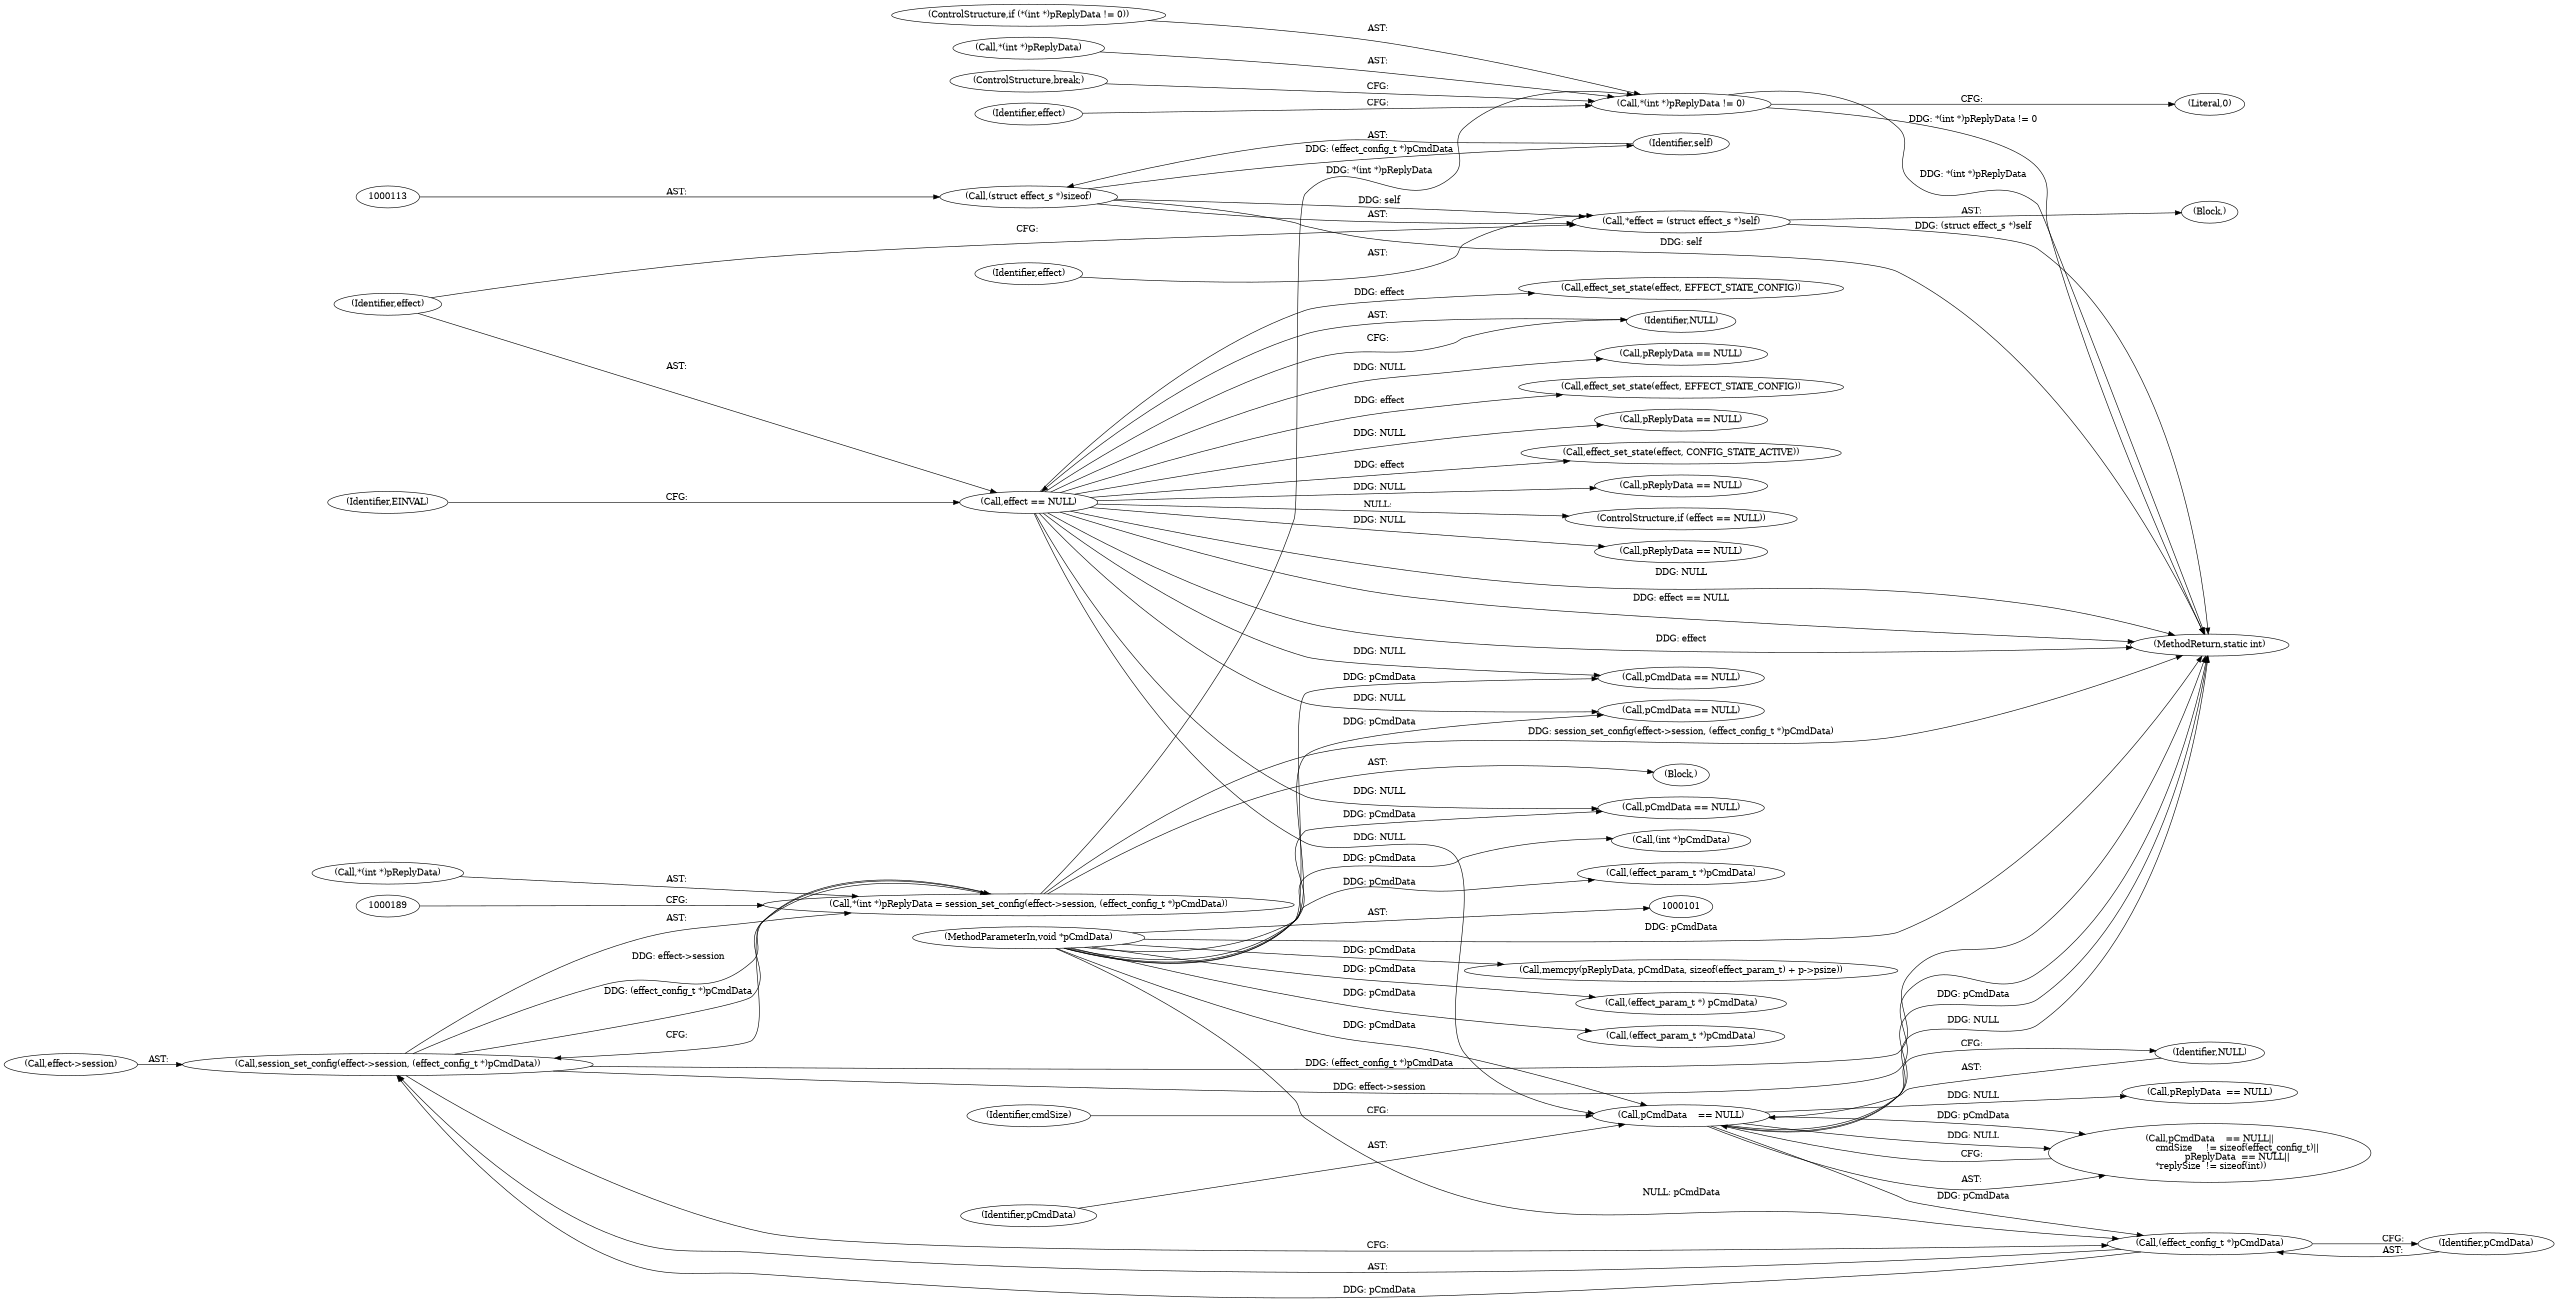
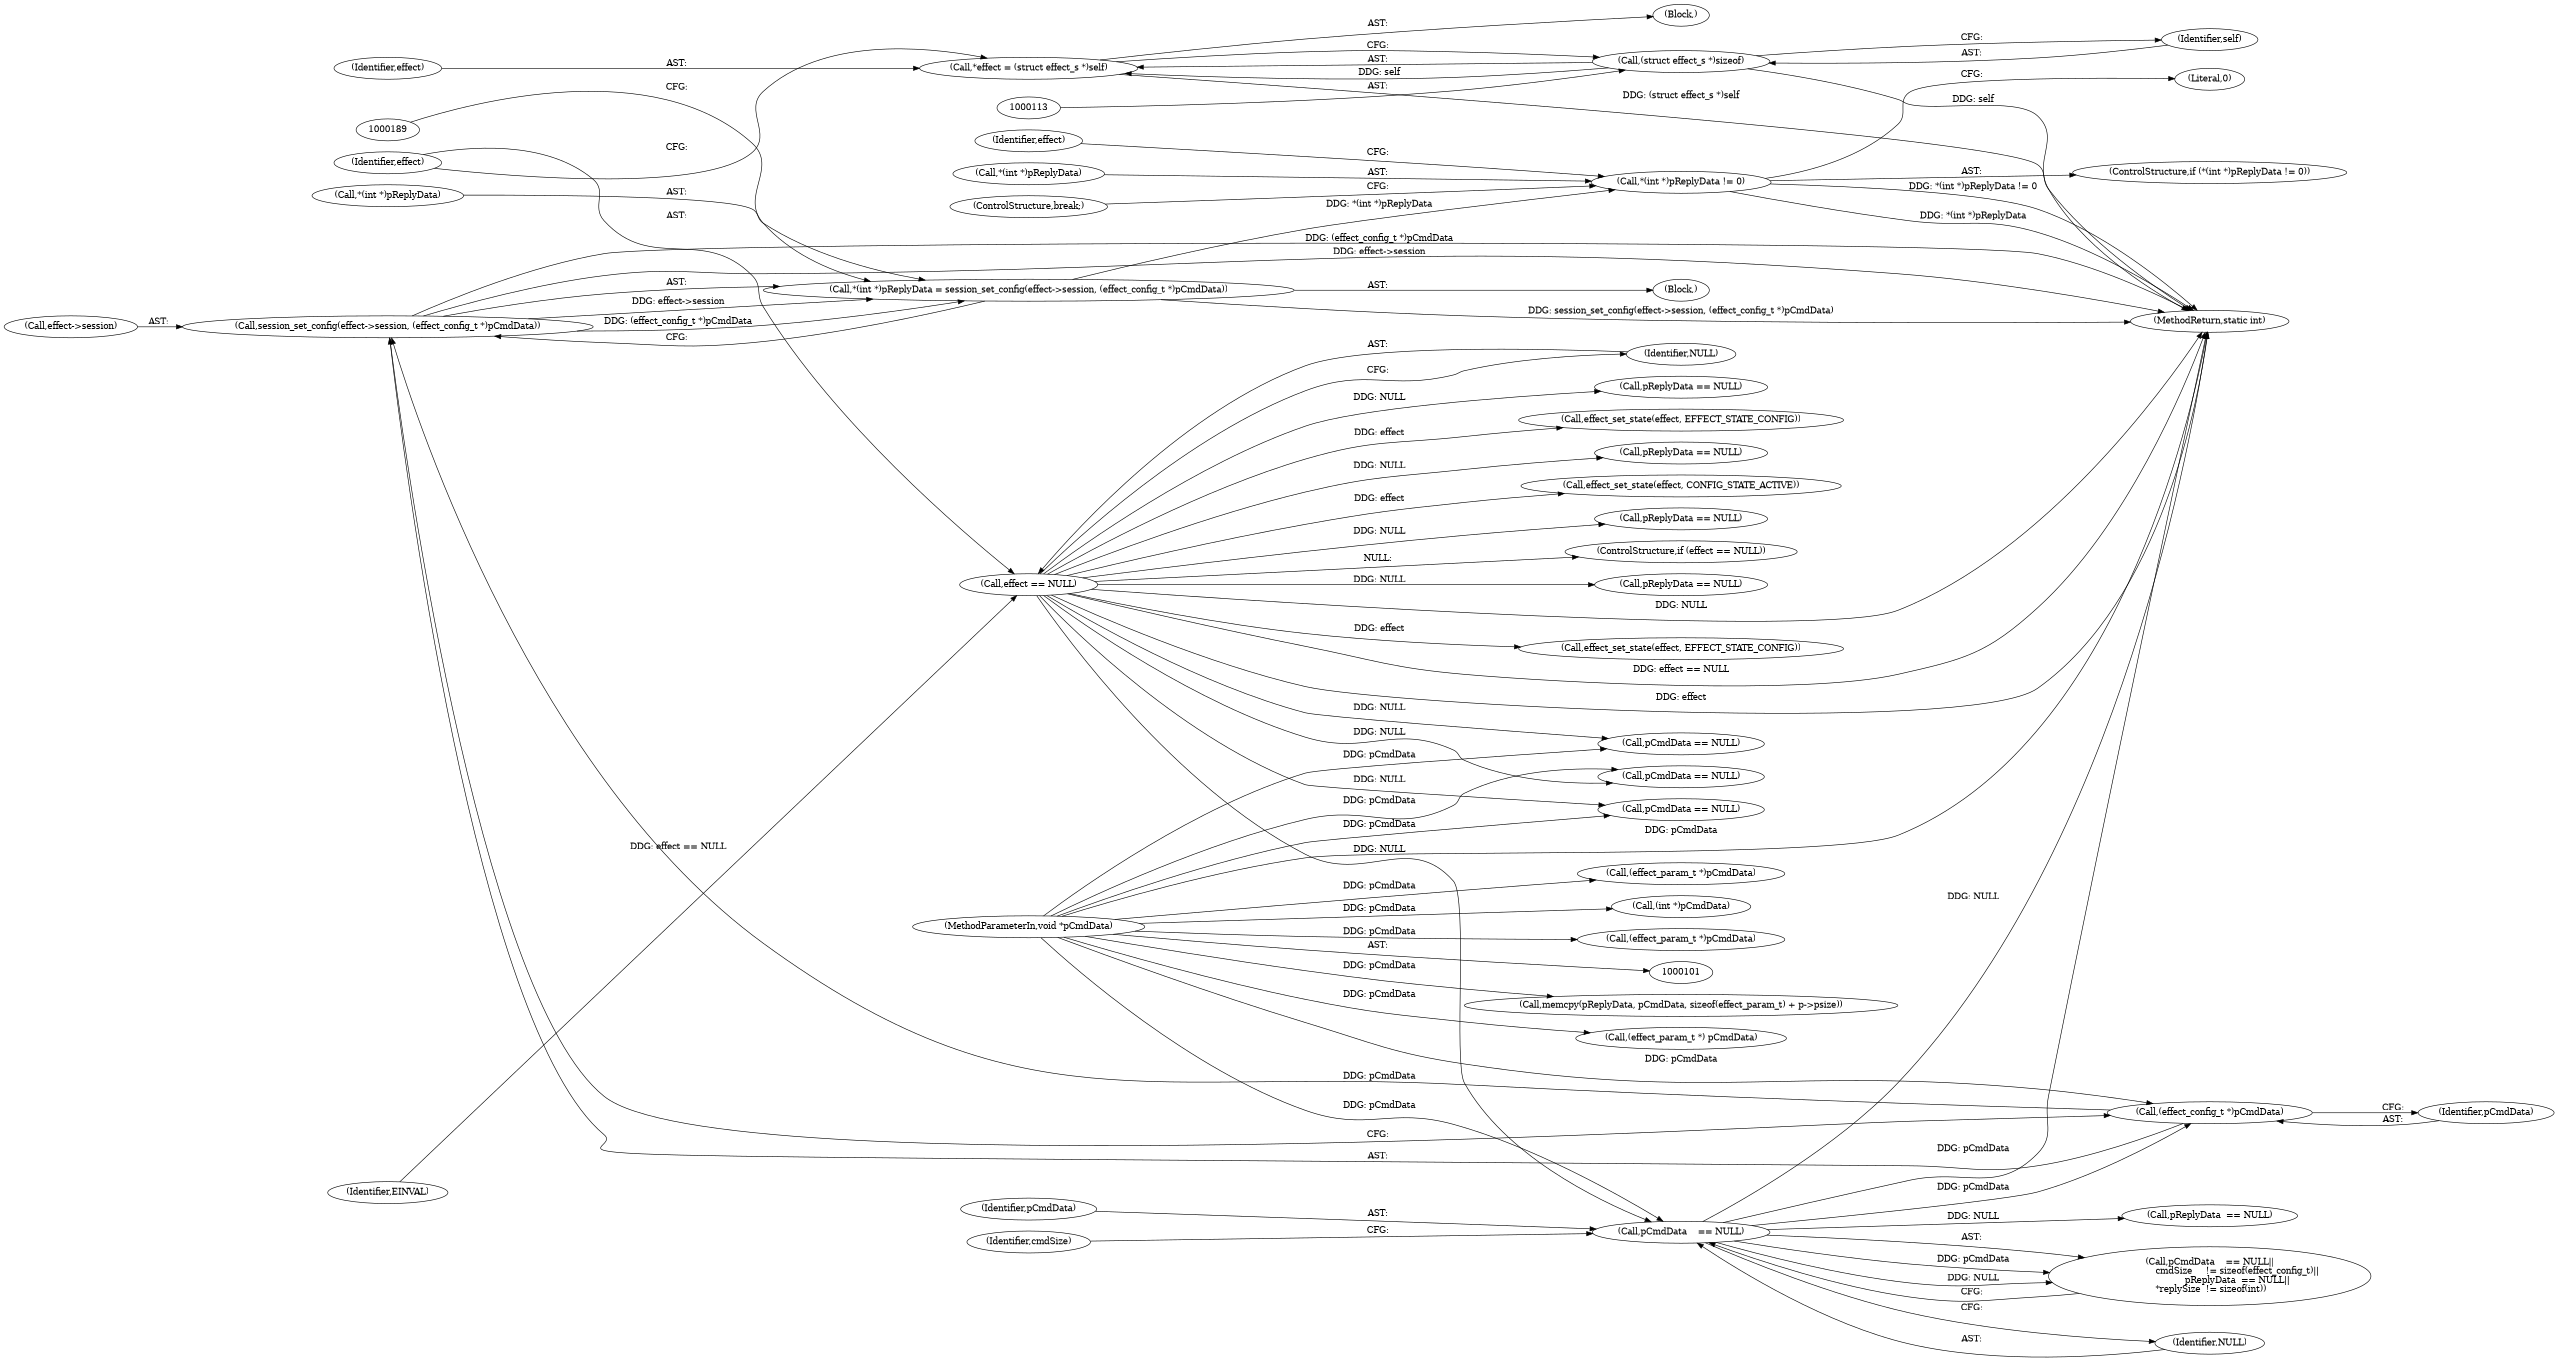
  digraph {
    rankdir=LR
    n1 [label="(Call,session_set_config(effect->session, (effect_config_t *)pCmdData))"]
    n2 [label="(Call,(effect_config_t *)pCmdData)"]
    n3 [label="(Call,*(int *)pReplyData = session_set_config(effect->session, (effect_config_t *)pCmdData))"]
    n4 [label="(MethodReturn,static int)"]
    n5 [label="(Identifier,pCmdData)"]
    n6 [label="(Call,*(int *)pReplyData != 0)"]
    n7 [label="(Block,)"]
    n8 [label="(Call,pCmdData    == NULL)"]
    n9 [label="(Call,pReplyData  == NULL)"]
    n10 [label="(Call,pCmdData    == NULL||\n                    cmdSize     != sizeof(effect_config_t)||\n                    pReplyData  == NULL||\n *replySize  != sizeof(int))"]
    n11 [label="(Identifier,NULL)"]
    n12 [label="(MethodParameterIn,void *pCmdData)"]
    n13 [label="(Call,pCmdData == NULL)"]
    n14 [label="(Call,memcpy(pReplyData, pCmdData, sizeof(effect_param_t) + p->psize))"]
    n15 [label="(Call,(effect_param_t *) pCmdData)"]
    n16 [label="(Call,pCmdData == NULL)"]
    n17 [label="(Call,(effect_param_t *)pCmdData)"]
    n18 [label="(Call,(int *)pCmdData)"]
    n19 [label="(Call,(effect_param_t *)pCmdData)"]
    n20 [label="(Call,pCmdData == NULL)"]
    1000101
    n22 [label="(Call,effect == NULL)"]
    n23 [label="(Call,effect_set_state(effect, EFFECT_STATE_CONFIG))"]
    n24 [label="(Identifier,NULL)"]
    n25 [label="(Call,pReplyData == NULL)"]
    n26 [label="(Call,effect_set_state(effect, EFFECT_STATE_CONFIG))"]
    n27 [label="(Call,pReplyData == NULL)"]
    n28 [label="(Call,effect_set_state(effect, CONFIG_STATE_ACTIVE))"]
    n29 [label="(Call,pReplyData == NULL)"]
    n30 [label="(ControlStructure,if (effect == NULL))"]
    n31 [label="(Call,pReplyData == NULL)"]
    n32 [label="(Call,*effect = (struct effect_s *)self)"]
    n33 [label="(Call,(struct effect_s *)sizeof)"]
    n34 [label="(Block,)"]
    n35 [label="(Identifier,self)"]
    n36 [label="(Literal,0)"]
    n37 [label="(ControlStructure,if (*(int *)pReplyData != 0))"]
    n38 [label="(Identifier,cmdSize)"]
    n39 [label="(Call,effect->session)"]
    n40 [label="(Identifier,pCmdData)"]
    n41 [label="(Call,*(int *)pReplyData)"]
    n42 [label="(Identifier,effect)"]
    n43 [label="(ControlStructure,break;)"]
    n44 [label="(Identifier,EINVAL)"]
    n45 [label="(Identifier,effect)"]
    n46 [label="(Call,*(int *)pReplyData)"]
    n47 [label="(Identifier,effect)"]
    1000113
    1000189
    n1 -> n2 [label="CFG: "]
    n1 -> n3 [label="AST: "]
    n1 -> n3 [label="DDG: effect->session"]
    n1 -> n3 [label="DDG: (effect_config_t *)pCmdData"]
    n1 -> n4 [label="DDG: (effect_config_t *)pCmdData"]
    n1 -> n4 [label="DDG: effect->session"]
    n2 -> n1 [label="AST: "]
    n2 -> n1 [label="DDG: pCmdData"]
    n2 -> n5 [label="CFG: "]
    n3 -> n1 [label="CFG: "]
    n3 -> n4 [label="DDG: session_set_config(effect->session, (effect_config_t *)pCmdData)"]
    n3 -> n6 [label="DDG: *(int *)pReplyData"]
    n3 -> n7 [label="AST: "]
    n5 -> n2 [label="AST: "]
    n6 -> n4 [label="DDG: *(int *)pReplyData != 0"]
    n6 -> n4 [label="DDG: *(int *)pReplyData"]
    n6 -> n36 [label="CFG: "]
-   n37 -> n6 [label="AST: "]
+   n6 -> n37 [label="AST: "]
    n8 -> n2 [label="DDG: pCmdData"]
    n8 -> n4 [label="DDG: pCmdData"]
    n8 -> n4 [label="DDG: NULL"]
    n8 -> n9 [label="DDG: NULL"]
    n8 -> n10 [label="AST: "]
    n8 -> n10 [label="DDG: pCmdData"]
    n8 -> n10 [label="DDG: NULL"]
    n8 -> n11 [label="CFG: "]
    n10 -> n8 [label="CFG: "]
    n11 -> n8 [label="AST: "]
-   n12 -> n2 [label="NULL: pCmdData"]
+   n12 -> n2 [label="DDG: pCmdData"]
    n12 -> n4 [label="DDG: pCmdData"]
    n12 -> n8 [label="DDG: pCmdData"]
    n12 -> n13 [label="DDG: pCmdData"]
    n12 -> n14 [label="DDG: pCmdData"]
    n12 -> n15 [label="DDG: pCmdData"]
    n12 -> n16 [label="DDG: pCmdData"]
    n12 -> n17 [label="DDG: pCmdData"]
    n12 -> n18 [label="DDG: pCmdData"]
    n12 -> n19 [label="DDG: pCmdData"]
    n12 -> n20 [label="DDG: pCmdData"]
    n12 -> 1000101 [label="AST: "]
    n22 -> n4 [label="DDG: effect"]
    n22 -> n4 [label="DDG: NULL"]
    n22 -> n4 [label="DDG: effect == NULL"]
    n22 -> n8 [label="DDG: NULL"]
    n22 -> n13 [label="DDG: NULL"]
    n22 -> n16 [label="DDG: NULL"]
    n22 -> n20 [label="DDG: NULL"]
    n22 -> n23 [label="DDG: effect"]
    n22 -> n24 [label="CFG: "]
    n22 -> n25 [label="DDG: NULL"]
    n22 -> n26 [label="DDG: effect"]
    n22 -> n27 [label="DDG: NULL"]
    n22 -> n28 [label="DDG: effect"]
    n22 -> n29 [label="DDG: NULL"]
    n22 -> n30 [label="NULL: "]
    n22 -> n31 [label="DDG: NULL"]
    n24 -> n22 [label="AST: "]
    n32 -> n4 [label="DDG: (struct effect_s *)self"]
+   n32 -> n33 [label="CFG: "]
    n32 -> n34 [label="AST: "]
    n33 -> n4 [label="DDG: self"]
    n33 -> n32 [label="AST: "]
    n33 -> n32 [label="DDG: self"]
-   n33 -> n35 [label="DDG: (effect_config_t *)pCmdData"]
+   n33 -> n35 [label="CFG: "]
    n35 -> n33 [label="AST: "]
    n38 -> n8 [label="CFG: "]
    n39 -> n1 [label="AST: "]
    n40 -> n8 [label="AST: "]
    n41 -> n6 [label="AST: "]
    n42 -> n22 [label="AST: "]
    n42 -> n32 [label="CFG: "]
    n43 -> n6 [label="CFG: "]
-   n44 -> n22 [label="CFG: "]
+   n44 -> n22 [label="DDG: effect == NULL"]
    n45 -> n32 [label="AST: "]
    n46 -> n3 [label="AST: "]
    n47 -> n6 [label="CFG: "]
    1000113 -> n33 [label="AST: "]
    1000189 -> n3 [label="CFG: "]
  }
